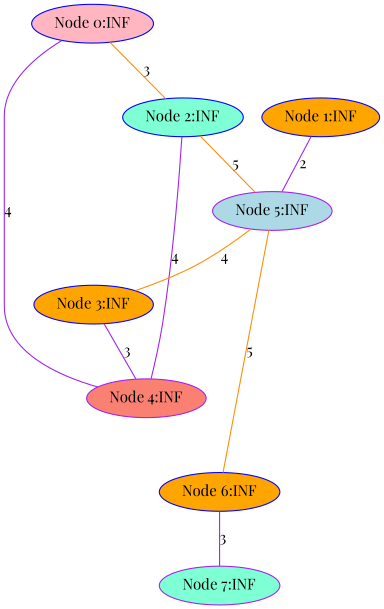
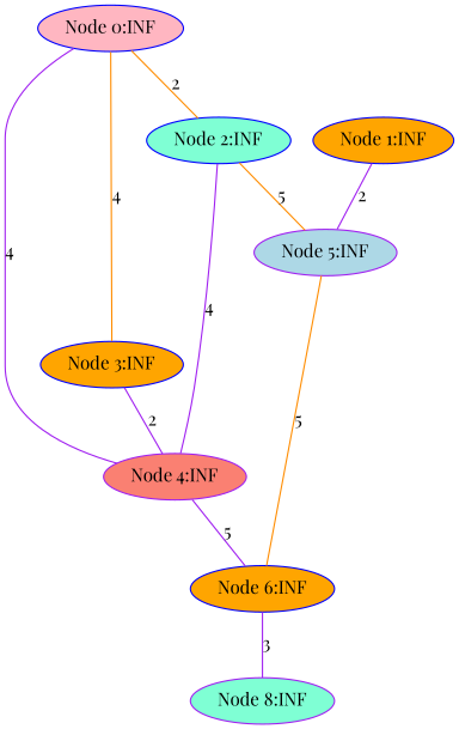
  graph {
    fontname="Playfair Display"
    node [color=blue fillcolor=orange fontname="Playfair Display" style=filled]
    edge [color=purple fontname="Playfair Display"]
    "Node 0:INF" [fillcolor=lightpink]
    "Node 2:INF" [fillcolor=aquamarine]
    "Node 3:INF"
    "Node 4:INF" [color=purple fillcolor=salmon]
    "Node 5:INF" [color=purple fillcolor=lightblue]
    "Node 6:INF"
-   "Node 7:INF" [color=purple fillcolor=aquamarine]
+   "Node 7:INF" [color=purple fillcolor=aquamarine label="Node 8:INF"]
    "Node 1:INF"
-   "Node 0:INF" -- "Node 2:INF" [color=darkorange label=3]
-   "Node 5:INF" -- "Node 3:INF" [color=darkorange label=4]
+   "Node 0:INF" -- "Node 2:INF" [color=darkorange label=2]
+   "Node 0:INF" -- "Node 3:INF" [color=darkorange label=4]
    "Node 0:INF" -- "Node 4:INF" [label=4]
    "Node 2:INF" -- "Node 4:INF" [label=4]
    "Node 2:INF" -- "Node 5:INF" [color=darkorange label=5]
-   "Node 3:INF" -- "Node 4:INF" [label=3]
+   "Node 3:INF" -- "Node 4:INF" [label=2]
+   "Node 4:INF" -- "Node 6:INF" [label=5]
    "Node 5:INF" -- "Node 6:INF" [color=darkorange label=5]
    "Node 6:INF" -- "Node 7:INF" [label=3]
    "Node 1:INF" -- "Node 5:INF" [label=2]
  }
